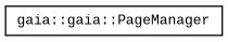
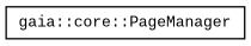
  digraph {
    rankdir=TB
    fontname="Liberation Mono"
-   n1 [color=black fillcolor=white fontname="Liberation Mono" fontsize=10 height=0.2 label="gaia::gaia::PageManager" shape=record style=filled width=0.4]
+   n1 [color=black fillcolor=white fontname="Liberation Mono" fontsize=10 height=0.2 label="gaia::core::PageManager" shape=record style=filled width=0.4]
  }
